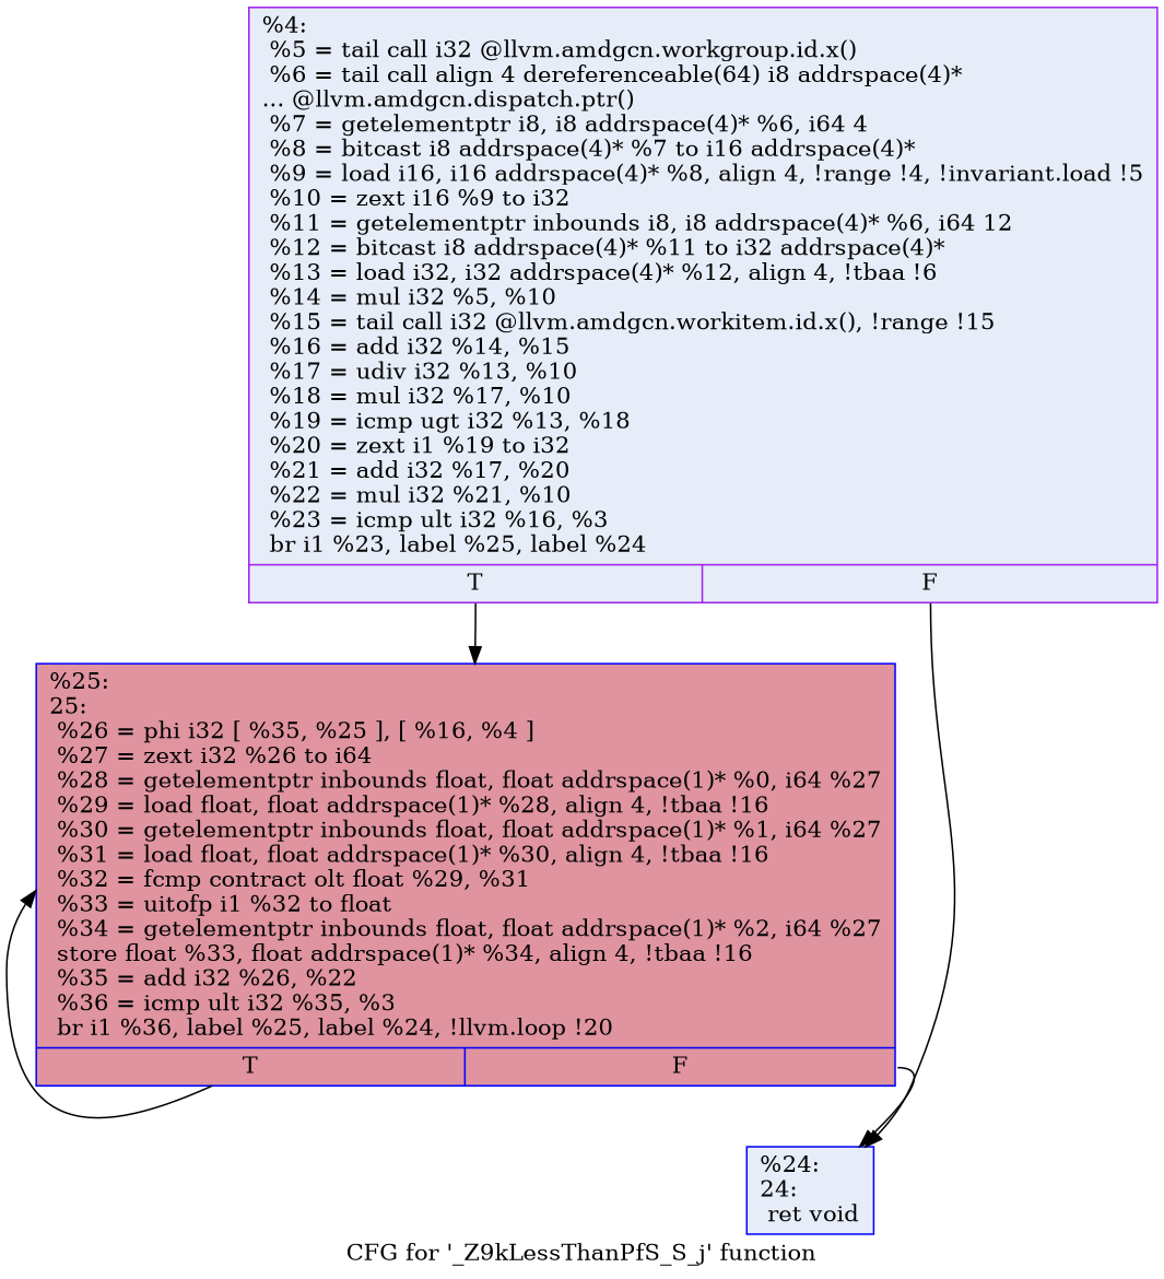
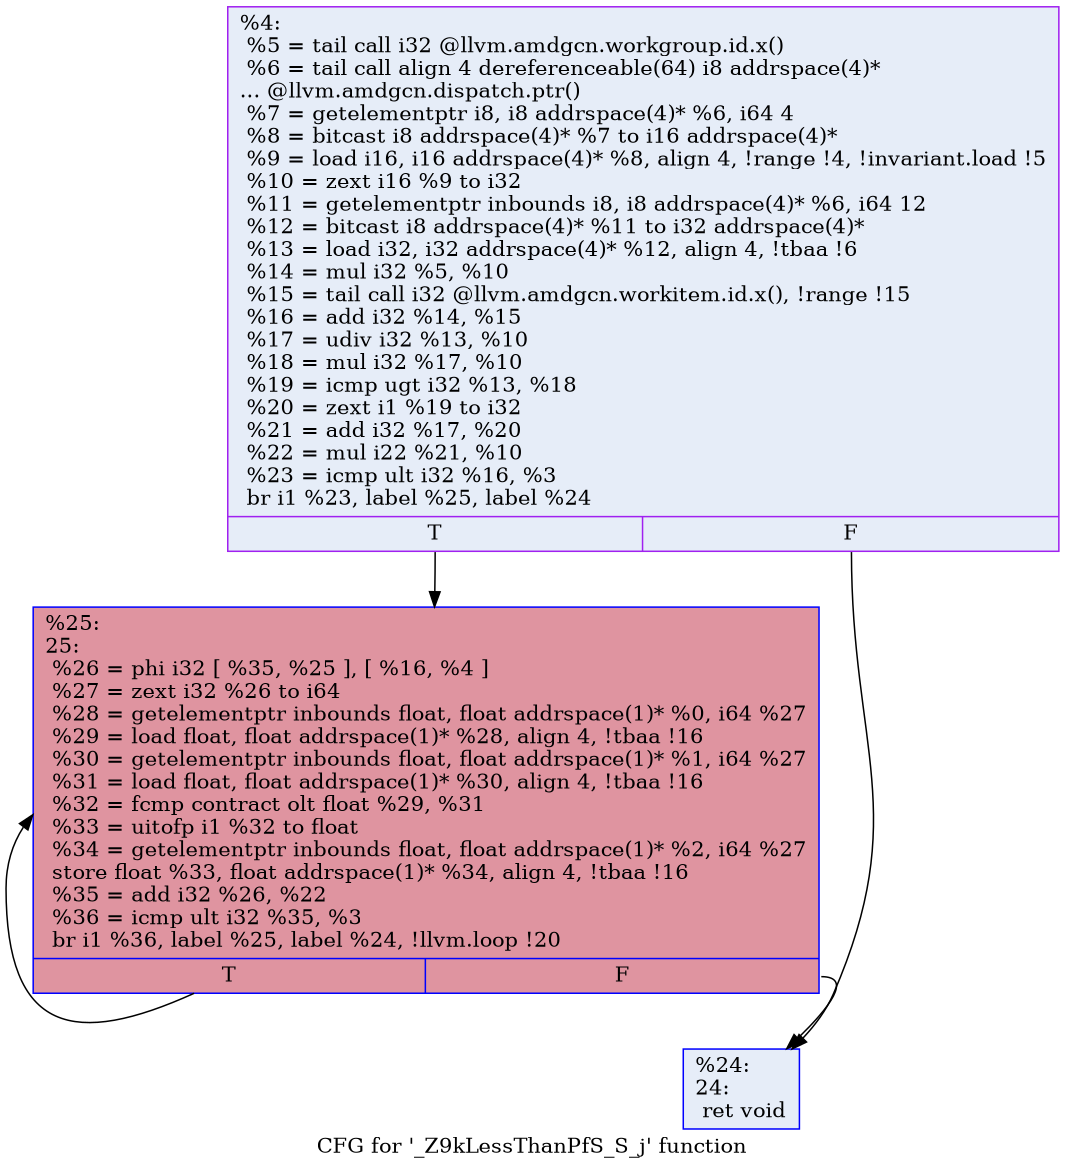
  digraph {
    label="CFG for '_Z9kLessThanPfS_S_j' function"
    node [color=blue fillcolor="#c7d7f070" shape=record style=filled]
    edge [tailport=s0]
-   n1 [color=purple label="{%4:\l  %5 = tail call i32 @llvm.amdgcn.workgroup.id.x()\l  %6 = tail call align 4 dereferenceable(64) i8 addrspace(4)*\l... @llvm.amdgcn.dispatch.ptr()\l  %7 = getelementptr i8, i8 addrspace(4)* %6, i64 4\l  %8 = bitcast i8 addrspace(4)* %7 to i16 addrspace(4)*\l  %9 = load i16, i16 addrspace(4)* %8, align 4, !range !4, !invariant.load !5\l  %10 = zext i16 %9 to i32\l  %11 = getelementptr inbounds i8, i8 addrspace(4)* %6, i64 12\l  %12 = bitcast i8 addrspace(4)* %11 to i32 addrspace(4)*\l  %13 = load i32, i32 addrspace(4)* %12, align 4, !tbaa !6\l  %14 = mul i32 %5, %10\l  %15 = tail call i32 @llvm.amdgcn.workitem.id.x(), !range !15\l  %16 = add i32 %14, %15\l  %17 = udiv i32 %13, %10\l  %18 = mul i32 %17, %10\l  %19 = icmp ugt i32 %13, %18\l  %20 = zext i1 %19 to i32\l  %21 = add i32 %17, %20\l  %22 = mul i32 %21, %10\l  %23 = icmp ult i32 %16, %3\l  br i1 %23, label %25, label %24\l|{<s0>T|<s1>F}}"]
+   n1 [color=purple label="{%4:\l  %5 = tail call i32 @llvm.amdgcn.workgroup.id.x()\l  %6 = tail call align 4 dereferenceable(64) i8 addrspace(4)*\l... @llvm.amdgcn.dispatch.ptr()\l  %7 = getelementptr i8, i8 addrspace(4)* %6, i64 4\l  %8 = bitcast i8 addrspace(4)* %7 to i16 addrspace(4)*\l  %9 = load i16, i16 addrspace(4)* %8, align 4, !range !4, !invariant.load !5\l  %10 = zext i16 %9 to i32\l  %11 = getelementptr inbounds i8, i8 addrspace(4)* %6, i64 12\l  %12 = bitcast i8 addrspace(4)* %11 to i32 addrspace(4)*\l  %13 = load i32, i32 addrspace(4)* %12, align 4, !tbaa !6\l  %14 = mul i32 %5, %10\l  %15 = tail call i32 @llvm.amdgcn.workitem.id.x(), !range !15\l  %16 = add i32 %14, %15\l  %17 = udiv i32 %13, %10\l  %18 = mul i32 %17, %10\l  %19 = icmp ugt i32 %13, %18\l  %20 = zext i1 %19 to i32\l  %21 = add i32 %17, %20\l  %22 = mul i22 %21, %10\l  %23 = icmp ult i32 %16, %3\l  br i1 %23, label %25, label %24\l|{<s0>T|<s1>F}}"]
    n2 [fillcolor="#b70d2870" label="{%25:\l25:                                               \l  %26 = phi i32 [ %35, %25 ], [ %16, %4 ]\l  %27 = zext i32 %26 to i64\l  %28 = getelementptr inbounds float, float addrspace(1)* %0, i64 %27\l  %29 = load float, float addrspace(1)* %28, align 4, !tbaa !16\l  %30 = getelementptr inbounds float, float addrspace(1)* %1, i64 %27\l  %31 = load float, float addrspace(1)* %30, align 4, !tbaa !16\l  %32 = fcmp contract olt float %29, %31\l  %33 = uitofp i1 %32 to float\l  %34 = getelementptr inbounds float, float addrspace(1)* %2, i64 %27\l  store float %33, float addrspace(1)* %34, align 4, !tbaa !16\l  %35 = add i32 %26, %22\l  %36 = icmp ult i32 %35, %3\l  br i1 %36, label %25, label %24, !llvm.loop !20\l|{<s0>T|<s1>F}}"]
    n3 [label="{%24:\l24:                                               \l  ret void\l}"]
    n1 -> n2
    n1 -> n3 [tailport=s1]
    n2 -> n2
    n2 -> n3 [tailport=s1]
  }
